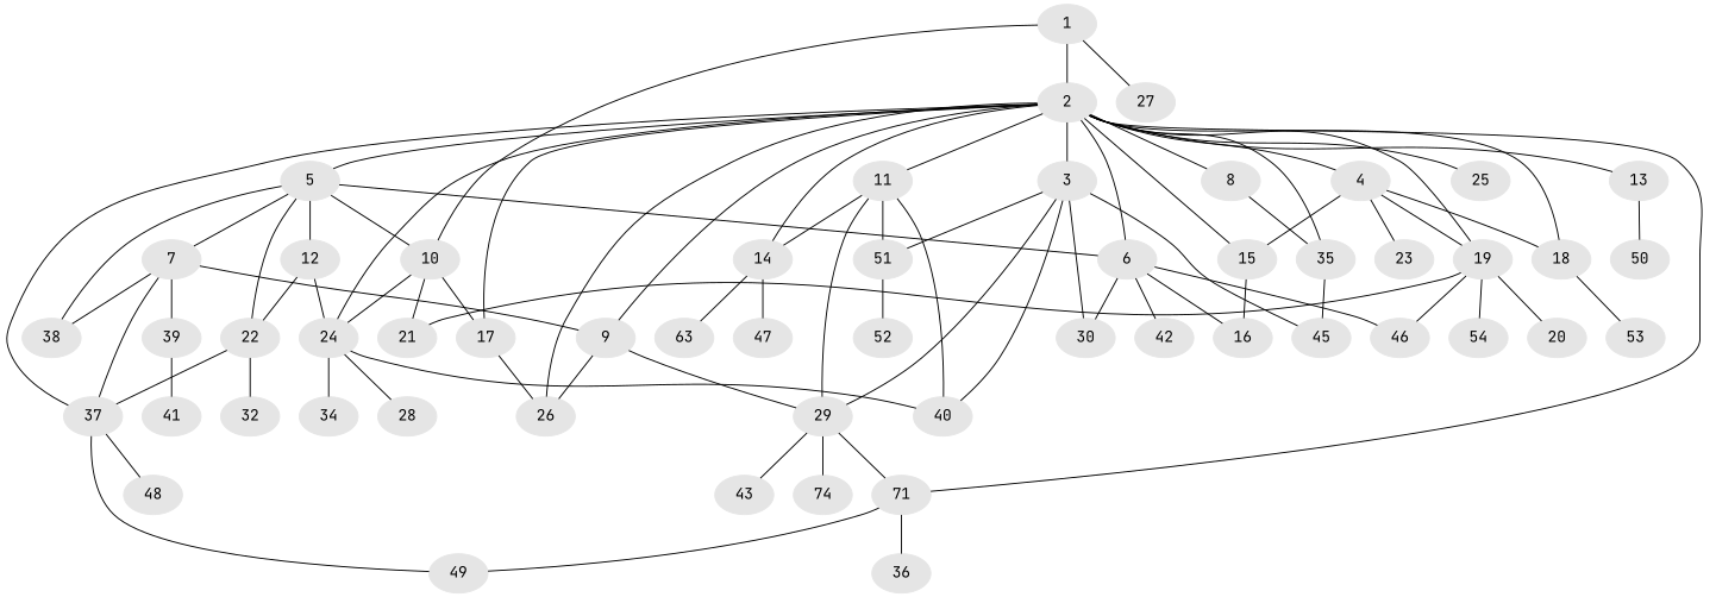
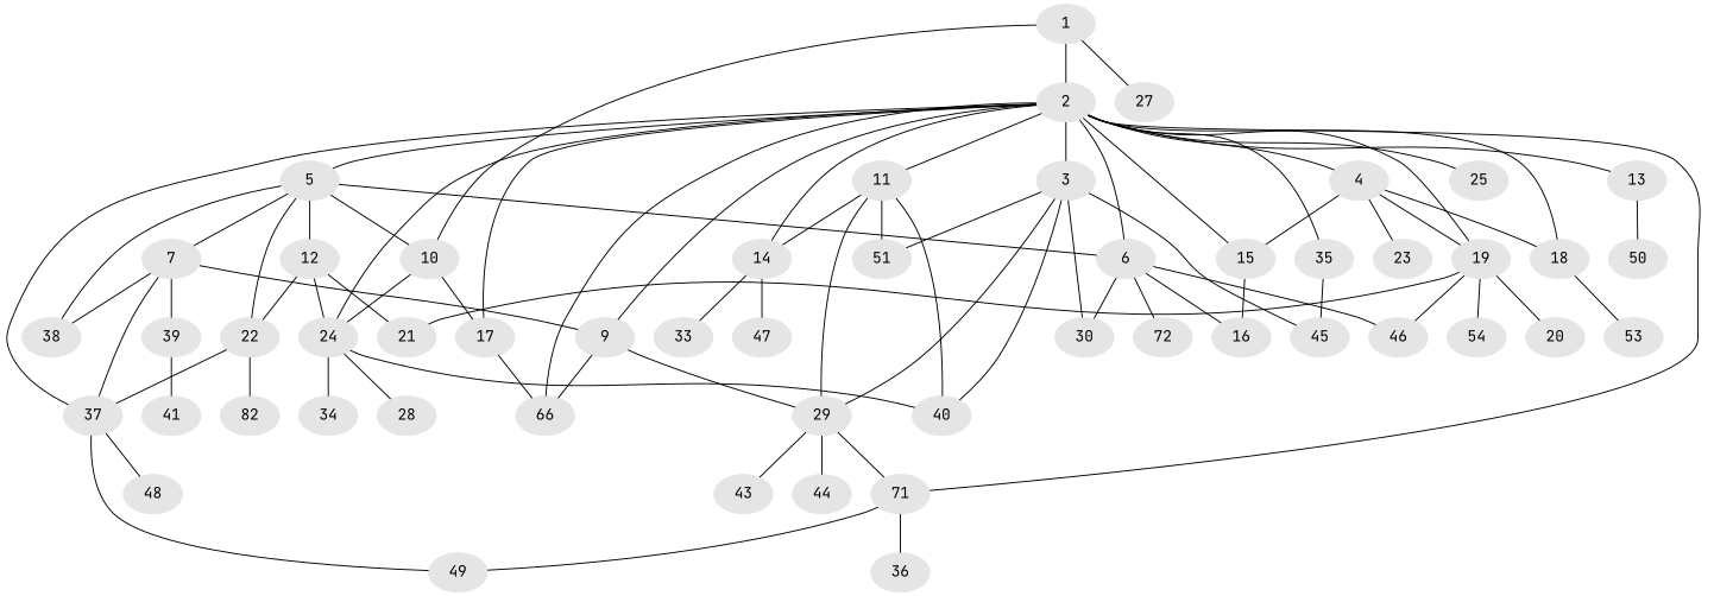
  graph {
    fontname="JetBrains Mono"
    node [color=gray90 fontname="JetBrains Mono" style=filled]
    edge [fontname="JetBrains Mono" weight=1.0]
    1
    2
    10
    27
    3
    4
    5
    6
-   8
    9
    11
    13
    14
    15
    17
    18
    19
    24
    25
-   26
+   26 [label=66]
    n21 [label=71]
    35
    37
    21
    29
    30
    40
    51
    45
    23
    7
    12
    22
    38
    16
-   42
+   42 [label=72]
    46
    50
-   33 [label=63]
+   33
    47
    53
    20
    54
    28
    34
    36
    49
    48
    43
-   44 [label=74]
-   52
+   44
    39
-   32
+   32 [label=82]
    41
    1 -- 2
    1 -- 10
    1 -- 27
    2 -- 3 [weight=9.0]
    2 -- 4
    2 -- 5
    2 -- 6
-   2 -- 8
    2 -- 9
    2 -- 11
    2 -- 13
    2 -- 14
    2 -- 15
    2 -- 17
    2 -- 18 [weight=2.0]
    2 -- 19
    2 -- 24
    2 -- 25
    2 -- 26
    2 -- n21
    2 -- 35
    2 -- 37
    10 -- 17
    10 -- 24
-   10 -- 21
+   12 -- 21
    3 -- 29
    3 -- 30
    3 -- 40
    3 -- 51
    3 -- 45
    4 -- 15
    4 -- 18
    4 -- 19
    4 -- 23
    5 -- 10
    5 -- 6
    5 -- 7
    5 -- 12 [weight=5.0]
    5 -- 22 [weight=2.0]
    5 -- 38
    6 -- 30
    6 -- 16
    6 -- 42
    6 -- 46
-   8 -- 35
    9 -- 26
    9 -- 29
    11 -- 14
    11 -- 29
    11 -- 40
    11 -- 51
    13 -- 50
    14 -- 33
    14 -- 47
    15 -- 16
    17 -- 26
    18 -- 53
    19 -- 21
    19 -- 46
    19 -- 20
    19 -- 54
    24 -- 40
    24 -- 28 [weight=2.0]
    24 -- 34
    n21 -- 36
    n21 -- 49
    35 -- 45
    37 -- 49
    37 -- 48
    29 -- n21
    29 -- 43
    29 -- 44
-   51 -- 52
    7 -- 9
    7 -- 37
    7 -- 38
    7 -- 39
    12 -- 24
    12 -- 22
    22 -- 37
    22 -- 32
    39 -- 41
  }
